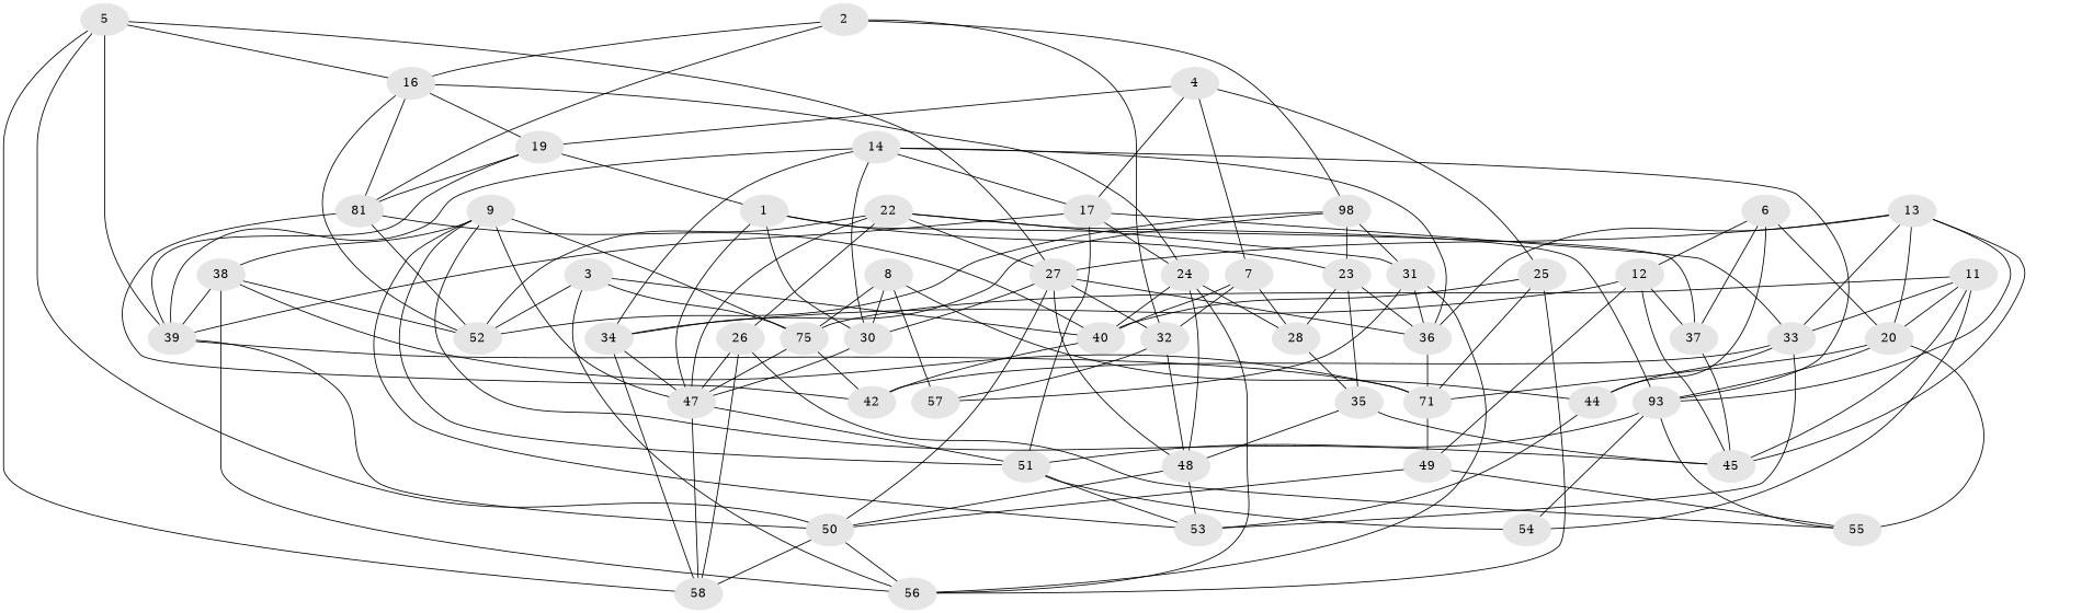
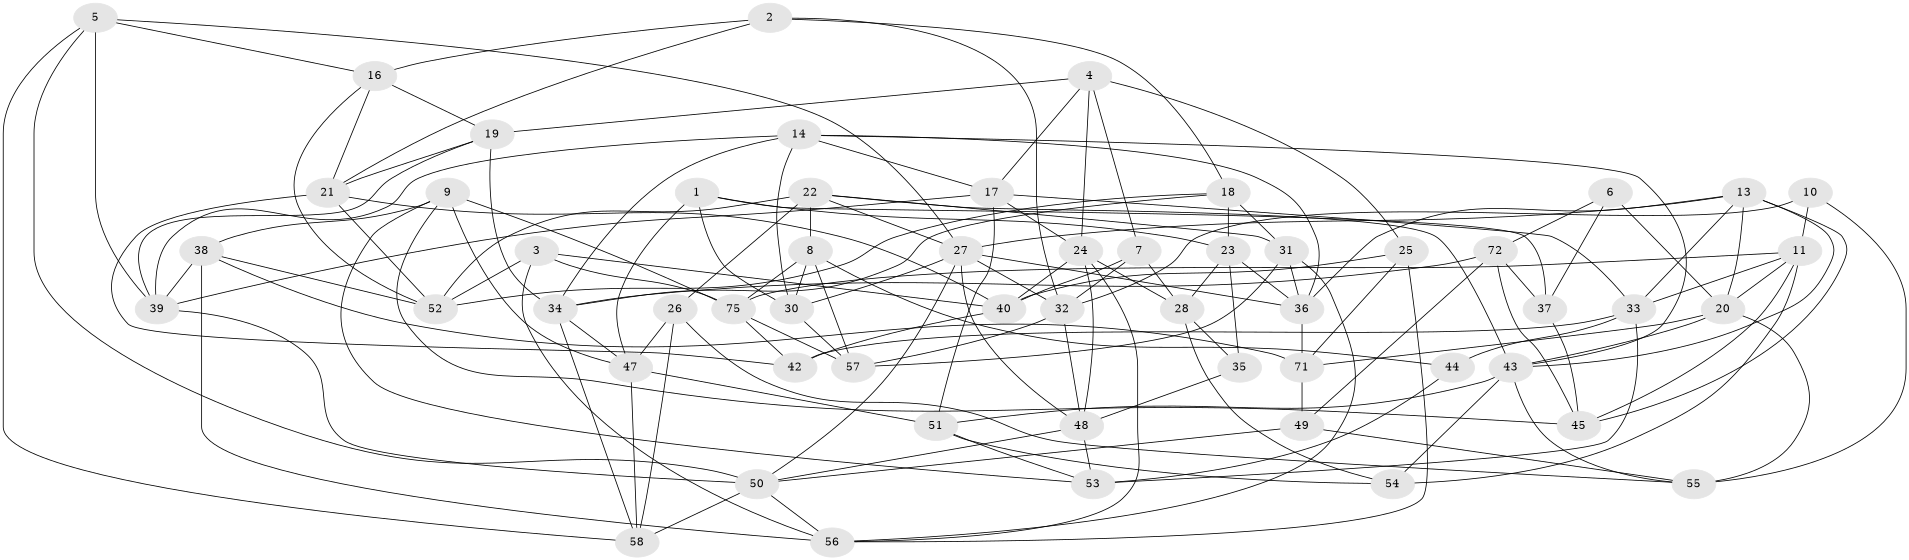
  graph {
    node [color=gray90 style=filled]
    edge [weight=1.0]
    1
    23
    30
    37
    47
    28
    36
    35
    57
    45
    58
    51
    2
    16
-   18 [label=98]
-   21 [label=81]
+   18
+   21
    32
    52
    19
    34
    31
    40
    42
    48
    n25 [label=75]
    3
    56
    4
    7
    17
    24
    25
    39
    33
    n35 [label=71]
    5
    27
    50
    6
-   12
+   12 [label=72]
    20
    44
    49
    55
-   43 [label=93]
+   43
    53
    54
    8
    9
    38
+   10
    11
    13
    14
    22
    26
    1 -- 23
    1 -- 30 [weight=2.0]
    1 -- 37 [weight=2.0]
    1 -- 47
    23 -- 28
    23 -- 36
    23 -- 35
-   30 -- 47
+   30 -- 57
    37 -- 45
    47 -- 58
    47 -- 51
    28 -- 35
+   28 -- 54 [weight=2.0]
    36 -- n35
-   35 -- 45
    35 -- 48
    51 -- 53
    51 -- 54
    2 -- 16
    2 -- 18
    2 -- 21
    2 -- 32
    16 -- 21
    16 -- 52
    16 -- 19
    18 -- 23 [weight=2.0]
    18 -- 52
    18 -- 34
    18 -- 31
    21 -- 52
    21 -- 40
    21 -- 42
    32 -- 57
    32 -- 48
    19 -- 21
-   19 -- 1
+   19 -- 34
    19 -- 39
    34 -- 47
    34 -- 58
    31 -- 36
    31 -- 57
    31 -- 56 [weight=2.0]
    40 -- 42
    48 -- 50
    48 -- 53
-   n25 -- 47
+   n25 -- 57
    n25 -- 42
    3 -- 52
    3 -- 40
    3 -- n25
    3 -- 56
    4 -- 19 [weight=2.0]
    4 -- 7
    4 -- 17
-   16 -- 24
+   4 -- 24
    4 -- 25
    7 -- 28
    7 -- 32
    7 -- 40
    17 -- 51
    17 -- 24
    17 -- 39
    17 -- 33
    24 -- 28
    24 -- 40
    24 -- 48
    24 -- 56
    25 -- 40
    25 -- 56
    25 -- n35
-   39 -- n35
    39 -- 50
    33 -- 42
    33 -- 44
    33 -- 53
    n35 -- 49
    5 -- 58
    5 -- 16
    5 -- 39 [weight=2.0]
    5 -- 27
    5 -- 50
    27 -- 30
    27 -- 36
    27 -- 32
    27 -- 48
    27 -- 50
    50 -- 58 [weight=2.0]
    50 -- 56
    6 -- 37
    6 -- 12
    6 -- 20
-   6 -- 44
    12 -- 37 [weight=2.0]
    12 -- 45
    12 -- 34
    12 -- 49
    20 -- n35
    20 -- 55
    20 -- 43
    44 -- 53 [weight=2.0]
    49 -- 50
    49 -- 55
    43 -- 51
    43 -- 55
    43 -- 54 [weight=2.0]
    8 -- 30
    8 -- 57
    8 -- n25
    8 -- 44
    9 -- 47
    9 -- 45
-   9 -- 51
    9 -- n25
    9 -- 53
    9 -- 38
    38 -- 52
    38 -- 56 [weight=2.0]
    38 -- 39
    38 -- n35
+   10 -- 32
+   10 -- 55 [weight=2.0]
+   10 -- 11
    11 -- 45
    11 -- n25
    11 -- 33
    11 -- 20
    11 -- 54
    13 -- 36
    13 -- 45
    13 -- 33
    13 -- 27
    13 -- 20
    13 -- 43
    14 -- 30
    14 -- 36
    14 -- 34
    14 -- 17
    14 -- 39
    14 -- 43
-   22 -- 47
+   22 -- 8
    22 -- 52
    22 -- 31
    22 -- 27
    22 -- 43
    22 -- 26
    26 -- 47
    26 -- 58
    26 -- 55
  }
